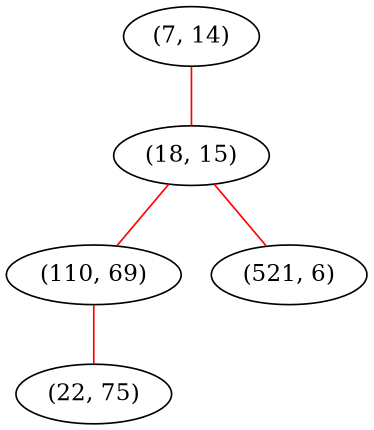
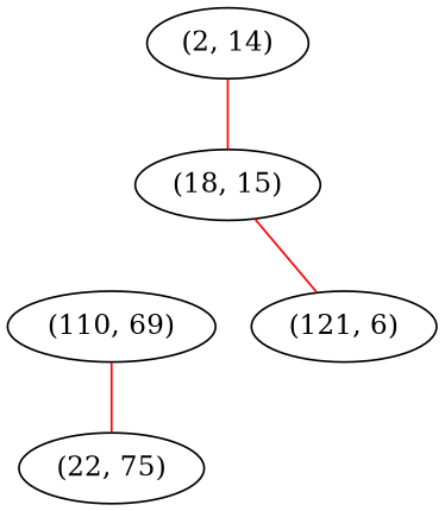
  graph {
    edge [color=red weight=1]
-   "(7, 14)"
+   "(7, 14)" [label="(2, 14)"]
    "(18, 15)"
    n3 [label="(110, 69)"]
-   "(121, 6)" [label="(521, 6)"]
+   "(121, 6)"
    "(22, 75)"
    "(7, 14)" -- "(18, 15)"
-   "(18, 15)" -- n3
    "(18, 15)" -- "(121, 6)"
    n3 -- "(22, 75)"
  }
